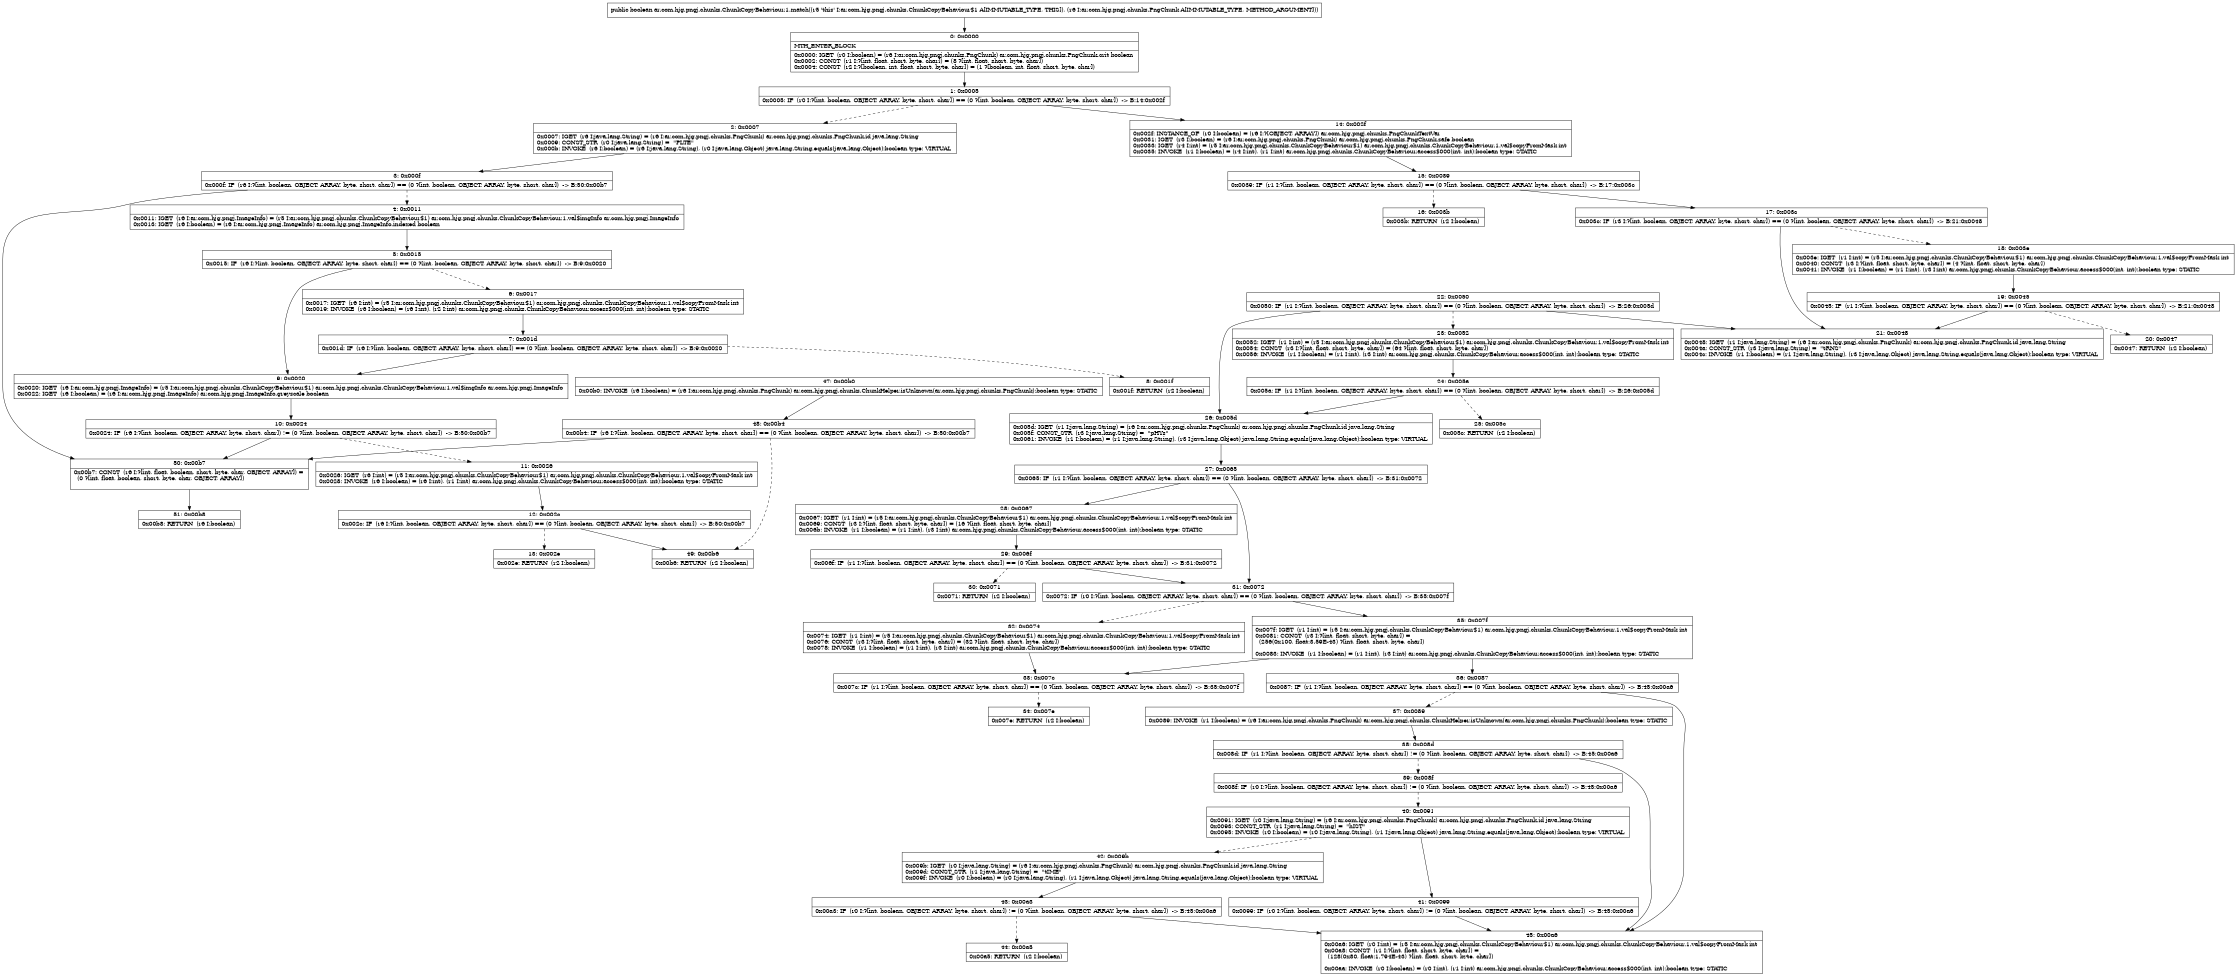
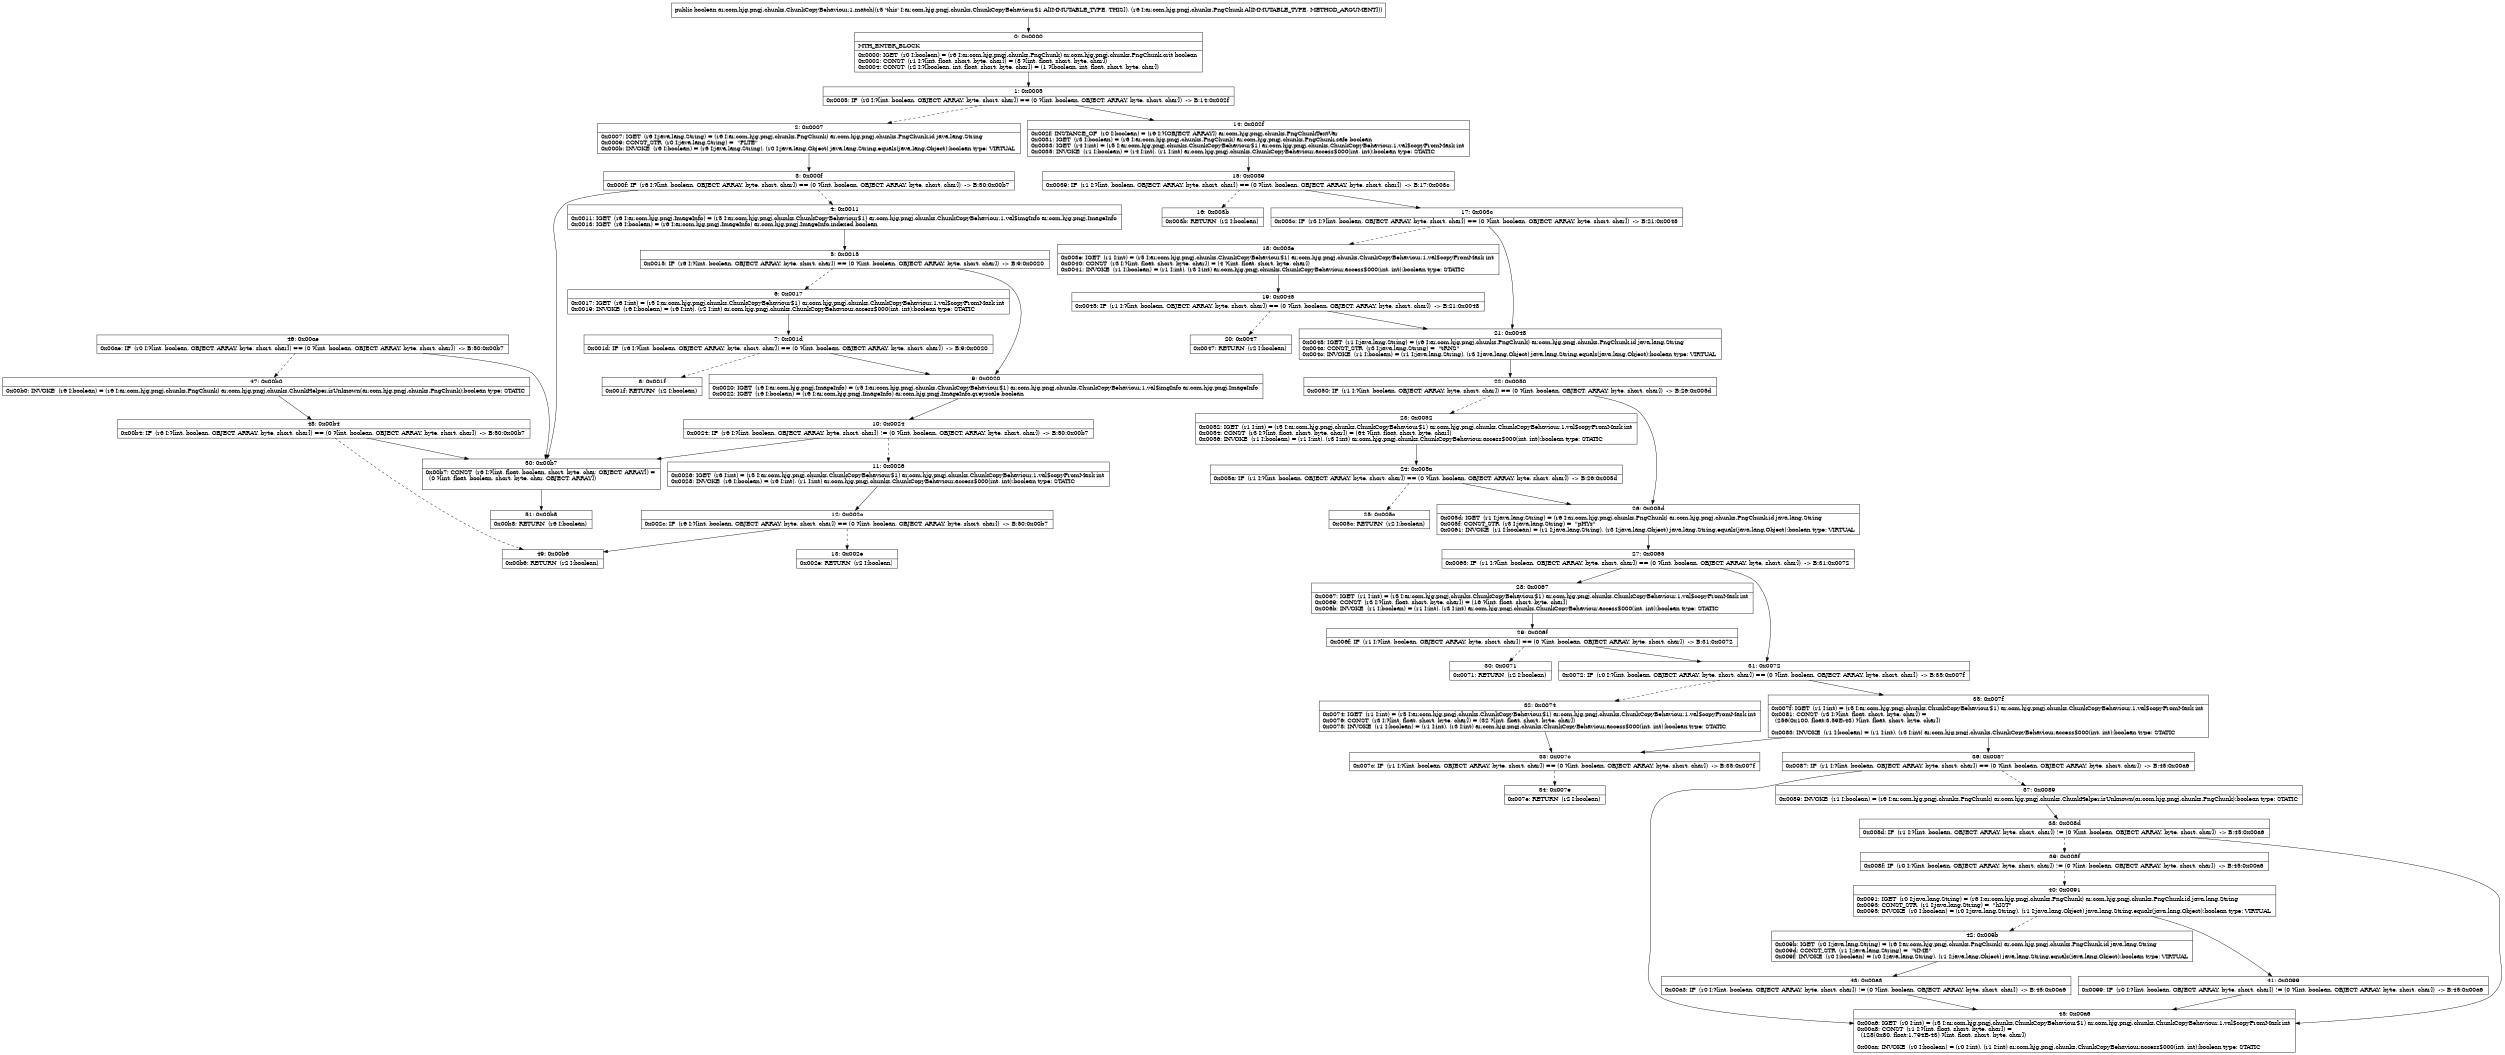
  digraph {
    node [shape=record]
    n1 [label="{0\:\ 0x0000|MTH_ENTER_BLOCK\l|0x0000: IGET  (r0 I:boolean) = (r6 I:ar.com.hjg.pngj.chunks.PngChunk) ar.com.hjg.pngj.chunks.PngChunk.crit boolean \l0x0002: CONST  (r1 I:?[int, float, short, byte, char]) = (8 ?[int, float, short, byte, char]) \l0x0004: CONST  (r2 I:?[boolean, int, float, short, byte, char]) = (1 ?[boolean, int, float, short, byte, char]) \l}"]
    n2 [label="{1\:\ 0x0005|0x0005: IF  (r0 I:?[int, boolean, OBJECT, ARRAY, byte, short, char]) == (0 ?[int, boolean, OBJECT, ARRAY, byte, short, char])  \-\> B:14:0x002f \l}"]
    n3 [label="{2\:\ 0x0007|0x0007: IGET  (r6 I:java.lang.String) = (r6 I:ar.com.hjg.pngj.chunks.PngChunk) ar.com.hjg.pngj.chunks.PngChunk.id java.lang.String \l0x0009: CONST_STR  (r0 I:java.lang.String) =  \"PLTE\" \l0x000b: INVOKE  (r6 I:boolean) = (r6 I:java.lang.String), (r0 I:java.lang.Object) java.lang.String.equals(java.lang.Object):boolean type: VIRTUAL \l}"]
    n4 [label="{14\:\ 0x002f|0x002f: INSTANCE_OF  (r0 I:boolean) = (r6 I:?[OBJECT, ARRAY]) ar.com.hjg.pngj.chunks.PngChunkTextVar \l0x0031: IGET  (r3 I:boolean) = (r6 I:ar.com.hjg.pngj.chunks.PngChunk) ar.com.hjg.pngj.chunks.PngChunk.safe boolean \l0x0033: IGET  (r4 I:int) = (r5 I:ar.com.hjg.pngj.chunks.ChunkCopyBehaviour$1) ar.com.hjg.pngj.chunks.ChunkCopyBehaviour.1.val$copyFromMask int \l0x0035: INVOKE  (r1 I:boolean) = (r4 I:int), (r1 I:int) ar.com.hjg.pngj.chunks.ChunkCopyBehaviour.access$000(int, int):boolean type: STATIC \l}"]
    n5 [label="{3\:\ 0x000f|0x000f: IF  (r6 I:?[int, boolean, OBJECT, ARRAY, byte, short, char]) == (0 ?[int, boolean, OBJECT, ARRAY, byte, short, char])  \-\> B:50:0x00b7 \l}"]
    n6 [label="{15\:\ 0x0039|0x0039: IF  (r1 I:?[int, boolean, OBJECT, ARRAY, byte, short, char]) == (0 ?[int, boolean, OBJECT, ARRAY, byte, short, char])  \-\> B:17:0x003c \l}"]
    n7 [label="{4\:\ 0x0011|0x0011: IGET  (r6 I:ar.com.hjg.pngj.ImageInfo) = (r5 I:ar.com.hjg.pngj.chunks.ChunkCopyBehaviour$1) ar.com.hjg.pngj.chunks.ChunkCopyBehaviour.1.val$imgInfo ar.com.hjg.pngj.ImageInfo \l0x0013: IGET  (r6 I:boolean) = (r6 I:ar.com.hjg.pngj.ImageInfo) ar.com.hjg.pngj.ImageInfo.indexed boolean \l}"]
    n8 [label="{50\:\ 0x00b7|0x00b7: CONST  (r6 I:?[int, float, boolean, short, byte, char, OBJECT, ARRAY]) = \l  (0 ?[int, float, boolean, short, byte, char, OBJECT, ARRAY])\l \l}"]
    n9 [label="{5\:\ 0x0015|0x0015: IF  (r6 I:?[int, boolean, OBJECT, ARRAY, byte, short, char]) == (0 ?[int, boolean, OBJECT, ARRAY, byte, short, char])  \-\> B:9:0x0020 \l}"]
    n10 [label="{51\:\ 0x00b8|0x00b8: RETURN  (r6 I:boolean) \l}"]
    n11 [label="{6\:\ 0x0017|0x0017: IGET  (r6 I:int) = (r5 I:ar.com.hjg.pngj.chunks.ChunkCopyBehaviour$1) ar.com.hjg.pngj.chunks.ChunkCopyBehaviour.1.val$copyFromMask int \l0x0019: INVOKE  (r6 I:boolean) = (r6 I:int), (r2 I:int) ar.com.hjg.pngj.chunks.ChunkCopyBehaviour.access$000(int, int):boolean type: STATIC \l}"]
    n12 [label="{9\:\ 0x0020|0x0020: IGET  (r6 I:ar.com.hjg.pngj.ImageInfo) = (r5 I:ar.com.hjg.pngj.chunks.ChunkCopyBehaviour$1) ar.com.hjg.pngj.chunks.ChunkCopyBehaviour.1.val$imgInfo ar.com.hjg.pngj.ImageInfo \l0x0022: IGET  (r6 I:boolean) = (r6 I:ar.com.hjg.pngj.ImageInfo) ar.com.hjg.pngj.ImageInfo.greyscale boolean \l}"]
    n13 [label="{7\:\ 0x001d|0x001d: IF  (r6 I:?[int, boolean, OBJECT, ARRAY, byte, short, char]) == (0 ?[int, boolean, OBJECT, ARRAY, byte, short, char])  \-\> B:9:0x0020 \l}"]
    n14 [label="{10\:\ 0x0024|0x0024: IF  (r6 I:?[int, boolean, OBJECT, ARRAY, byte, short, char]) != (0 ?[int, boolean, OBJECT, ARRAY, byte, short, char])  \-\> B:50:0x00b7 \l}"]
    n15 [label="{8\:\ 0x001f|0x001f: RETURN  (r2 I:boolean) \l}"]
    n16 [label="{11\:\ 0x0026|0x0026: IGET  (r6 I:int) = (r5 I:ar.com.hjg.pngj.chunks.ChunkCopyBehaviour$1) ar.com.hjg.pngj.chunks.ChunkCopyBehaviour.1.val$copyFromMask int \l0x0028: INVOKE  (r6 I:boolean) = (r6 I:int), (r1 I:int) ar.com.hjg.pngj.chunks.ChunkCopyBehaviour.access$000(int, int):boolean type: STATIC \l}"]
    n17 [label="{12\:\ 0x002c|0x002c: IF  (r6 I:?[int, boolean, OBJECT, ARRAY, byte, short, char]) == (0 ?[int, boolean, OBJECT, ARRAY, byte, short, char])  \-\> B:50:0x00b7 \l}"]
    n18 [label="{13\:\ 0x002e|0x002e: RETURN  (r2 I:boolean) \l}"]
    n19 [label="{49\:\ 0x00b6|0x00b6: RETURN  (r2 I:boolean) \l}"]
    n20 [label="{16\:\ 0x003b|0x003b: RETURN  (r2 I:boolean) \l}"]
    n21 [label="{17\:\ 0x003c|0x003c: IF  (r3 I:?[int, boolean, OBJECT, ARRAY, byte, short, char]) == (0 ?[int, boolean, OBJECT, ARRAY, byte, short, char])  \-\> B:21:0x0048 \l}"]
    n22 [label="{18\:\ 0x003e|0x003e: IGET  (r1 I:int) = (r5 I:ar.com.hjg.pngj.chunks.ChunkCopyBehaviour$1) ar.com.hjg.pngj.chunks.ChunkCopyBehaviour.1.val$copyFromMask int \l0x0040: CONST  (r3 I:?[int, float, short, byte, char]) = (4 ?[int, float, short, byte, char]) \l0x0041: INVOKE  (r1 I:boolean) = (r1 I:int), (r3 I:int) ar.com.hjg.pngj.chunks.ChunkCopyBehaviour.access$000(int, int):boolean type: STATIC \l}"]
    n23 [label="{21\:\ 0x0048|0x0048: IGET  (r1 I:java.lang.String) = (r6 I:ar.com.hjg.pngj.chunks.PngChunk) ar.com.hjg.pngj.chunks.PngChunk.id java.lang.String \l0x004a: CONST_STR  (r3 I:java.lang.String) =  \"tRNS\" \l0x004c: INVOKE  (r1 I:boolean) = (r1 I:java.lang.String), (r3 I:java.lang.Object) java.lang.String.equals(java.lang.Object):boolean type: VIRTUAL \l}"]
    n24 [label="{19\:\ 0x0045|0x0045: IF  (r1 I:?[int, boolean, OBJECT, ARRAY, byte, short, char]) == (0 ?[int, boolean, OBJECT, ARRAY, byte, short, char])  \-\> B:21:0x0048 \l}"]
    n25 [label="{22\:\ 0x0050|0x0050: IF  (r1 I:?[int, boolean, OBJECT, ARRAY, byte, short, char]) == (0 ?[int, boolean, OBJECT, ARRAY, byte, short, char])  \-\> B:26:0x005d \l}"]
    n26 [label="{20\:\ 0x0047|0x0047: RETURN  (r2 I:boolean) \l}"]
    n27 [label="{23\:\ 0x0052|0x0052: IGET  (r1 I:int) = (r5 I:ar.com.hjg.pngj.chunks.ChunkCopyBehaviour$1) ar.com.hjg.pngj.chunks.ChunkCopyBehaviour.1.val$copyFromMask int \l0x0054: CONST  (r3 I:?[int, float, short, byte, char]) = (64 ?[int, float, short, byte, char]) \l0x0056: INVOKE  (r1 I:boolean) = (r1 I:int), (r3 I:int) ar.com.hjg.pngj.chunks.ChunkCopyBehaviour.access$000(int, int):boolean type: STATIC \l}"]
    n28 [label="{26\:\ 0x005d|0x005d: IGET  (r1 I:java.lang.String) = (r6 I:ar.com.hjg.pngj.chunks.PngChunk) ar.com.hjg.pngj.chunks.PngChunk.id java.lang.String \l0x005f: CONST_STR  (r3 I:java.lang.String) =  \"pHYs\" \l0x0061: INVOKE  (r1 I:boolean) = (r1 I:java.lang.String), (r3 I:java.lang.Object) java.lang.String.equals(java.lang.Object):boolean type: VIRTUAL \l}"]
    n29 [label="{24\:\ 0x005a|0x005a: IF  (r1 I:?[int, boolean, OBJECT, ARRAY, byte, short, char]) == (0 ?[int, boolean, OBJECT, ARRAY, byte, short, char])  \-\> B:26:0x005d \l}"]
    n30 [label="{27\:\ 0x0065|0x0065: IF  (r1 I:?[int, boolean, OBJECT, ARRAY, byte, short, char]) == (0 ?[int, boolean, OBJECT, ARRAY, byte, short, char])  \-\> B:31:0x0072 \l}"]
    n31 [label="{25\:\ 0x005c|0x005c: RETURN  (r2 I:boolean) \l}"]
    n32 [label="{28\:\ 0x0067|0x0067: IGET  (r1 I:int) = (r5 I:ar.com.hjg.pngj.chunks.ChunkCopyBehaviour$1) ar.com.hjg.pngj.chunks.ChunkCopyBehaviour.1.val$copyFromMask int \l0x0069: CONST  (r3 I:?[int, float, short, byte, char]) = (16 ?[int, float, short, byte, char]) \l0x006b: INVOKE  (r1 I:boolean) = (r1 I:int), (r3 I:int) ar.com.hjg.pngj.chunks.ChunkCopyBehaviour.access$000(int, int):boolean type: STATIC \l}"]
    n33 [label="{31\:\ 0x0072|0x0072: IF  (r0 I:?[int, boolean, OBJECT, ARRAY, byte, short, char]) == (0 ?[int, boolean, OBJECT, ARRAY, byte, short, char])  \-\> B:35:0x007f \l}"]
    n34 [label="{29\:\ 0x006f|0x006f: IF  (r1 I:?[int, boolean, OBJECT, ARRAY, byte, short, char]) == (0 ?[int, boolean, OBJECT, ARRAY, byte, short, char])  \-\> B:31:0x0072 \l}"]
    n35 [label="{32\:\ 0x0074|0x0074: IGET  (r1 I:int) = (r5 I:ar.com.hjg.pngj.chunks.ChunkCopyBehaviour$1) ar.com.hjg.pngj.chunks.ChunkCopyBehaviour.1.val$copyFromMask int \l0x0076: CONST  (r3 I:?[int, float, short, byte, char]) = (32 ?[int, float, short, byte, char]) \l0x0078: INVOKE  (r1 I:boolean) = (r1 I:int), (r3 I:int) ar.com.hjg.pngj.chunks.ChunkCopyBehaviour.access$000(int, int):boolean type: STATIC \l}"]
    n36 [label="{35\:\ 0x007f|0x007f: IGET  (r1 I:int) = (r5 I:ar.com.hjg.pngj.chunks.ChunkCopyBehaviour$1) ar.com.hjg.pngj.chunks.ChunkCopyBehaviour.1.val$copyFromMask int \l0x0081: CONST  (r3 I:?[int, float, short, byte, char]) = \l  (256(0x100, float:3.59E\-43) ?[int, float, short, byte, char])\l \l0x0083: INVOKE  (r1 I:boolean) = (r1 I:int), (r3 I:int) ar.com.hjg.pngj.chunks.ChunkCopyBehaviour.access$000(int, int):boolean type: STATIC \l}"]
    n37 [label="{30\:\ 0x0071|0x0071: RETURN  (r2 I:boolean) \l}"]
    n38 [label="{33\:\ 0x007c|0x007c: IF  (r1 I:?[int, boolean, OBJECT, ARRAY, byte, short, char]) == (0 ?[int, boolean, OBJECT, ARRAY, byte, short, char])  \-\> B:35:0x007f \l}"]
    n39 [label="{36\:\ 0x0087|0x0087: IF  (r1 I:?[int, boolean, OBJECT, ARRAY, byte, short, char]) == (0 ?[int, boolean, OBJECT, ARRAY, byte, short, char])  \-\> B:45:0x00a6 \l}"]
    n40 [label="{34\:\ 0x007e|0x007e: RETURN  (r2 I:boolean) \l}"]
    n41 [label="{37\:\ 0x0089|0x0089: INVOKE  (r1 I:boolean) = (r6 I:ar.com.hjg.pngj.chunks.PngChunk) ar.com.hjg.pngj.chunks.ChunkHelper.isUnknown(ar.com.hjg.pngj.chunks.PngChunk):boolean type: STATIC \l}"]
    n42 [label="{45\:\ 0x00a6|0x00a6: IGET  (r0 I:int) = (r5 I:ar.com.hjg.pngj.chunks.ChunkCopyBehaviour$1) ar.com.hjg.pngj.chunks.ChunkCopyBehaviour.1.val$copyFromMask int \l0x00a8: CONST  (r1 I:?[int, float, short, byte, char]) = \l  (128(0x80, float:1.794E\-43) ?[int, float, short, byte, char])\l \l0x00aa: INVOKE  (r0 I:boolean) = (r0 I:int), (r1 I:int) ar.com.hjg.pngj.chunks.ChunkCopyBehaviour.access$000(int, int):boolean type: STATIC \l}"]
    n43 [label="{38\:\ 0x008d|0x008d: IF  (r1 I:?[int, boolean, OBJECT, ARRAY, byte, short, char]) != (0 ?[int, boolean, OBJECT, ARRAY, byte, short, char])  \-\> B:45:0x00a6 \l}"]
    n44 [label="{39\:\ 0x008f|0x008f: IF  (r0 I:?[int, boolean, OBJECT, ARRAY, byte, short, char]) != (0 ?[int, boolean, OBJECT, ARRAY, byte, short, char])  \-\> B:45:0x00a6 \l}"]
    n45 [label="{40\:\ 0x0091|0x0091: IGET  (r0 I:java.lang.String) = (r6 I:ar.com.hjg.pngj.chunks.PngChunk) ar.com.hjg.pngj.chunks.PngChunk.id java.lang.String \l0x0093: CONST_STR  (r1 I:java.lang.String) =  \"hIST\" \l0x0095: INVOKE  (r0 I:boolean) = (r0 I:java.lang.String), (r1 I:java.lang.Object) java.lang.String.equals(java.lang.Object):boolean type: VIRTUAL \l}"]
    n46 [label="{41\:\ 0x0099|0x0099: IF  (r0 I:?[int, boolean, OBJECT, ARRAY, byte, short, char]) != (0 ?[int, boolean, OBJECT, ARRAY, byte, short, char])  \-\> B:45:0x00a6 \l}"]
    n47 [label="{42\:\ 0x009b|0x009b: IGET  (r0 I:java.lang.String) = (r6 I:ar.com.hjg.pngj.chunks.PngChunk) ar.com.hjg.pngj.chunks.PngChunk.id java.lang.String \l0x009d: CONST_STR  (r1 I:java.lang.String) =  \"tIME\" \l0x009f: INVOKE  (r0 I:boolean) = (r0 I:java.lang.String), (r1 I:java.lang.Object) java.lang.String.equals(java.lang.Object):boolean type: VIRTUAL \l}"]
    n48 [label="{43\:\ 0x00a3|0x00a3: IF  (r0 I:?[int, boolean, OBJECT, ARRAY, byte, short, char]) != (0 ?[int, boolean, OBJECT, ARRAY, byte, short, char])  \-\> B:45:0x00a6 \l}"]
-   n49 [label="{44\:\ 0x00a5|0x00a5: RETURN  (r2 I:boolean) \l}"]
+   n50 [label="{46\:\ 0x00ae|0x00ae: IF  (r0 I:?[int, boolean, OBJECT, ARRAY, byte, short, char]) == (0 ?[int, boolean, OBJECT, ARRAY, byte, short, char])  \-\> B:50:0x00b7 \l}"]
    n51 [label="{47\:\ 0x00b0|0x00b0: INVOKE  (r6 I:boolean) = (r6 I:ar.com.hjg.pngj.chunks.PngChunk) ar.com.hjg.pngj.chunks.ChunkHelper.isUnknown(ar.com.hjg.pngj.chunks.PngChunk):boolean type: STATIC \l}"]
    n52 [label="{48\:\ 0x00b4|0x00b4: IF  (r6 I:?[int, boolean, OBJECT, ARRAY, byte, short, char]) == (0 ?[int, boolean, OBJECT, ARRAY, byte, short, char])  \-\> B:50:0x00b7 \l}"]
    n53 [label="{public boolean ar.com.hjg.pngj.chunks.ChunkCopyBehaviour.1.match((r5 'this' I:ar.com.hjg.pngj.chunks.ChunkCopyBehaviour$1 A[IMMUTABLE_TYPE, THIS]), (r6 I:ar.com.hjg.pngj.chunks.PngChunk A[IMMUTABLE_TYPE, METHOD_ARGUMENT])) }"]
    n1 -> n2
    n2 -> n3 [style=dashed]
    n2 -> n4
    n3 -> n5
    n4 -> n6
    n5 -> n7 [style=dashed]
    n5 -> n8
    n6 -> n20 [style=dashed]
    n6 -> n21
    n7 -> n9
    n8 -> n10
    n9 -> n11 [style=dashed]
    n9 -> n12
    n11 -> n13
    n12 -> n14
    n13 -> n12
    n13 -> n15 [style=dashed]
    n14 -> n8
    n14 -> n16 [style=dashed]
    n16 -> n17
    n17 -> n18 [style=dashed]
    n17 -> n19
    n21 -> n22 [style=dashed]
    n21 -> n23
    n22 -> n24
-   n25 -> n23
+   n23 -> n25
    n24 -> n23
    n24 -> n26 [style=dashed]
    n25 -> n27 [style=dashed]
    n25 -> n28
    n27 -> n29
    n28 -> n30
    n29 -> n28
    n29 -> n31 [style=dashed]
    n30 -> n32 [style=solid]
    n30 -> n33
    n32 -> n34
    n33 -> n35 [style=dashed]
    n33 -> n36
    n34 -> n33
    n34 -> n37 [style=dashed]
    n35 -> n38
    n36 -> n38
    n36 -> n39
    n38 -> n40 [style=dashed]
    n39 -> n41 [style=dashed]
    n39 -> n42
    n41 -> n43
    n43 -> n42
    n43 -> n44 [style=dashed]
    n44 -> n45 [style=dashed]
    n45 -> n46
    n45 -> n47 [style=dashed]
    n46 -> n42
    n47 -> n48
    n48 -> n42
-   n48 -> n49 [style=dashed]
+   n50 -> n8
+   n50 -> n51 [style=dashed]
    n51 -> n52
    n52 -> n8
    n52 -> n19 [style=dashed]
    n53 -> n1
  }
